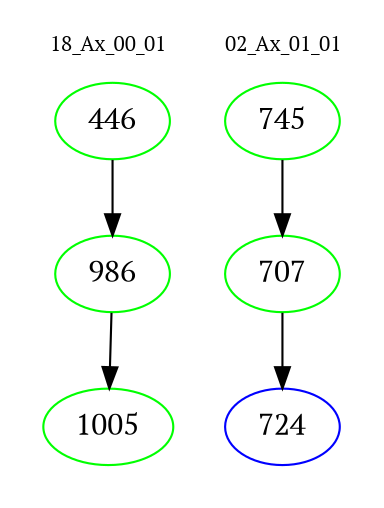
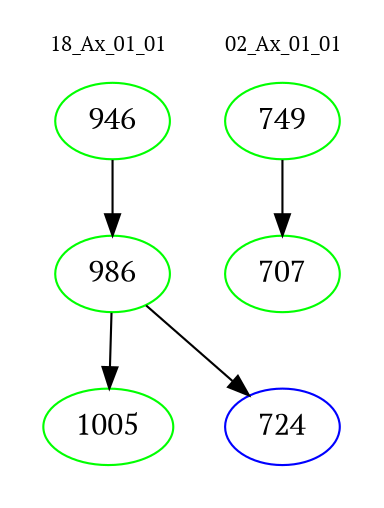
  digraph {
    fontname="PT Serif"
    node [color=green fontname="PT Serif"]
    edge [color=black fontname="PT Serif"]
-   n1 [label=446]
+   n1 [label=946]
    n2 [label=986]
    n3 [label=1005]
-   n4 [label=745]
+   n4 [label=749]
    n5 [label=707]
    n6 [color=blue label=724]
    subgraph cluster_1 {
      color=white
      fontsize=10
-     label="18_Ax_00_01"
+     label="18_Ax_01_01"
      n1
      n2
      n3
    }
    subgraph cluster_2 {
      color=white
      fontsize=10
      label="02_Ax_01_01"
      n4
      n5
      n6
    }
    n1 -> n2
    n2 -> n3
    n4 -> n5
-   n5 -> n6
+   n2 -> n6
  }
